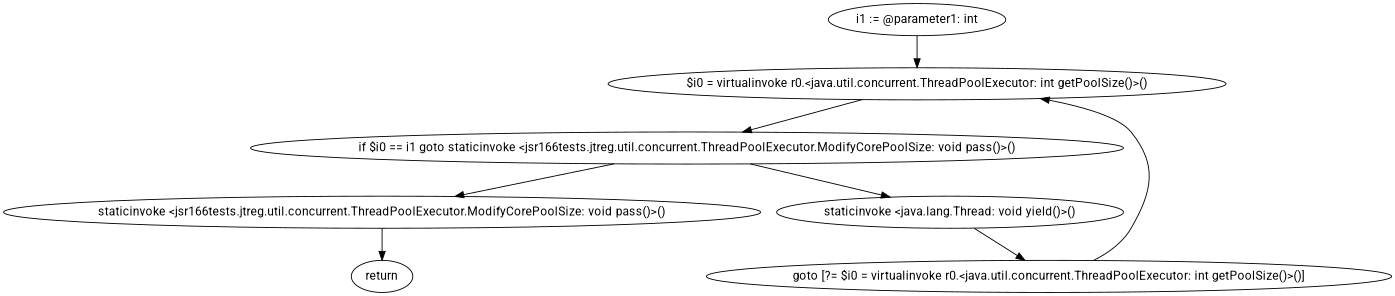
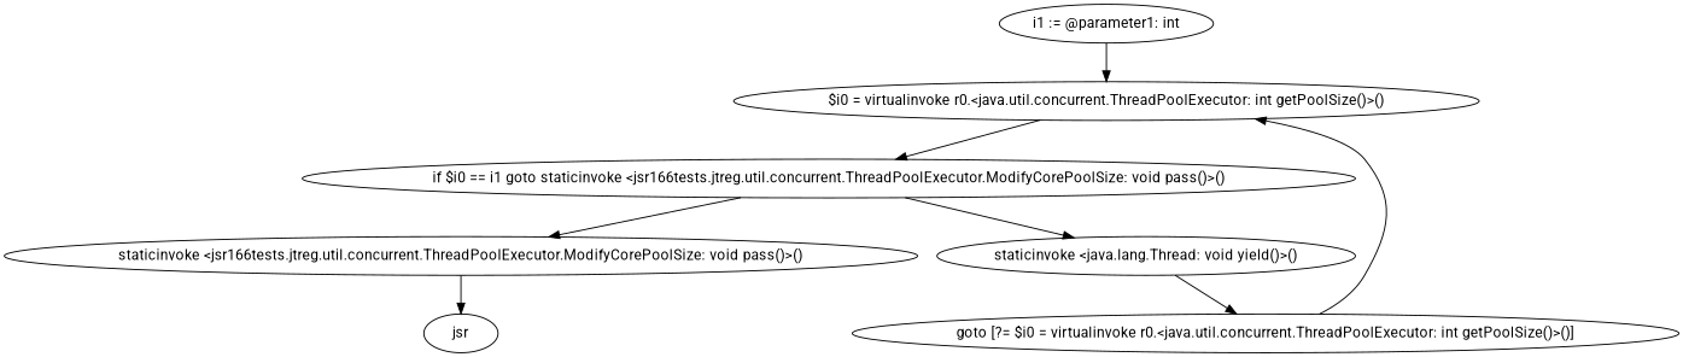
  digraph {
    fontname=Roboto
    node [fontname=Roboto]
    edge [fontname=Roboto]
    "i1 := @parameter1: int"
    "$i0 = virtualinvoke r0.<java.util.concurrent.ThreadPoolExecutor: int getPoolSize()>()"
    "if $i0 == i1 goto staticinvoke <jsr166tests.jtreg.util.concurrent.ThreadPoolExecutor.ModifyCorePoolSize: void pass()>()"
    "staticinvoke <java.lang.Thread: void yield()>()"
    "staticinvoke <jsr166tests.jtreg.util.concurrent.ThreadPoolExecutor.ModifyCorePoolSize: void pass()>()"
    "goto [?= $i0 = virtualinvoke r0.<java.util.concurrent.ThreadPoolExecutor: int getPoolSize()>()]"
-   return
+   return [label=jsr]
    "i1 := @parameter1: int" -> "$i0 = virtualinvoke r0.<java.util.concurrent.ThreadPoolExecutor: int getPoolSize()>()"
    "$i0 = virtualinvoke r0.<java.util.concurrent.ThreadPoolExecutor: int getPoolSize()>()" -> "if $i0 == i1 goto staticinvoke <jsr166tests.jtreg.util.concurrent.ThreadPoolExecutor.ModifyCorePoolSize: void pass()>()"
    "if $i0 == i1 goto staticinvoke <jsr166tests.jtreg.util.concurrent.ThreadPoolExecutor.ModifyCorePoolSize: void pass()>()" -> "staticinvoke <java.lang.Thread: void yield()>()"
    "if $i0 == i1 goto staticinvoke <jsr166tests.jtreg.util.concurrent.ThreadPoolExecutor.ModifyCorePoolSize: void pass()>()" -> "staticinvoke <jsr166tests.jtreg.util.concurrent.ThreadPoolExecutor.ModifyCorePoolSize: void pass()>()"
    "staticinvoke <java.lang.Thread: void yield()>()" -> "goto [?= $i0 = virtualinvoke r0.<java.util.concurrent.ThreadPoolExecutor: int getPoolSize()>()]"
    "staticinvoke <jsr166tests.jtreg.util.concurrent.ThreadPoolExecutor.ModifyCorePoolSize: void pass()>()" -> return
    "goto [?= $i0 = virtualinvoke r0.<java.util.concurrent.ThreadPoolExecutor: int getPoolSize()>()]" -> "$i0 = virtualinvoke r0.<java.util.concurrent.ThreadPoolExecutor: int getPoolSize()>()"
  }
